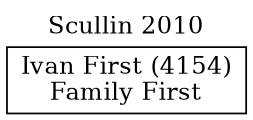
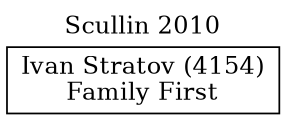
  digraph {
    label="Scullin 2010"
    labelloc=t
    mclimit=10
-   n1 [label="Ivan First (4154)\nFamily First" shape=box]
+   n1 [label="Ivan Stratov (4154)\nFamily First" shape=box]
  }
